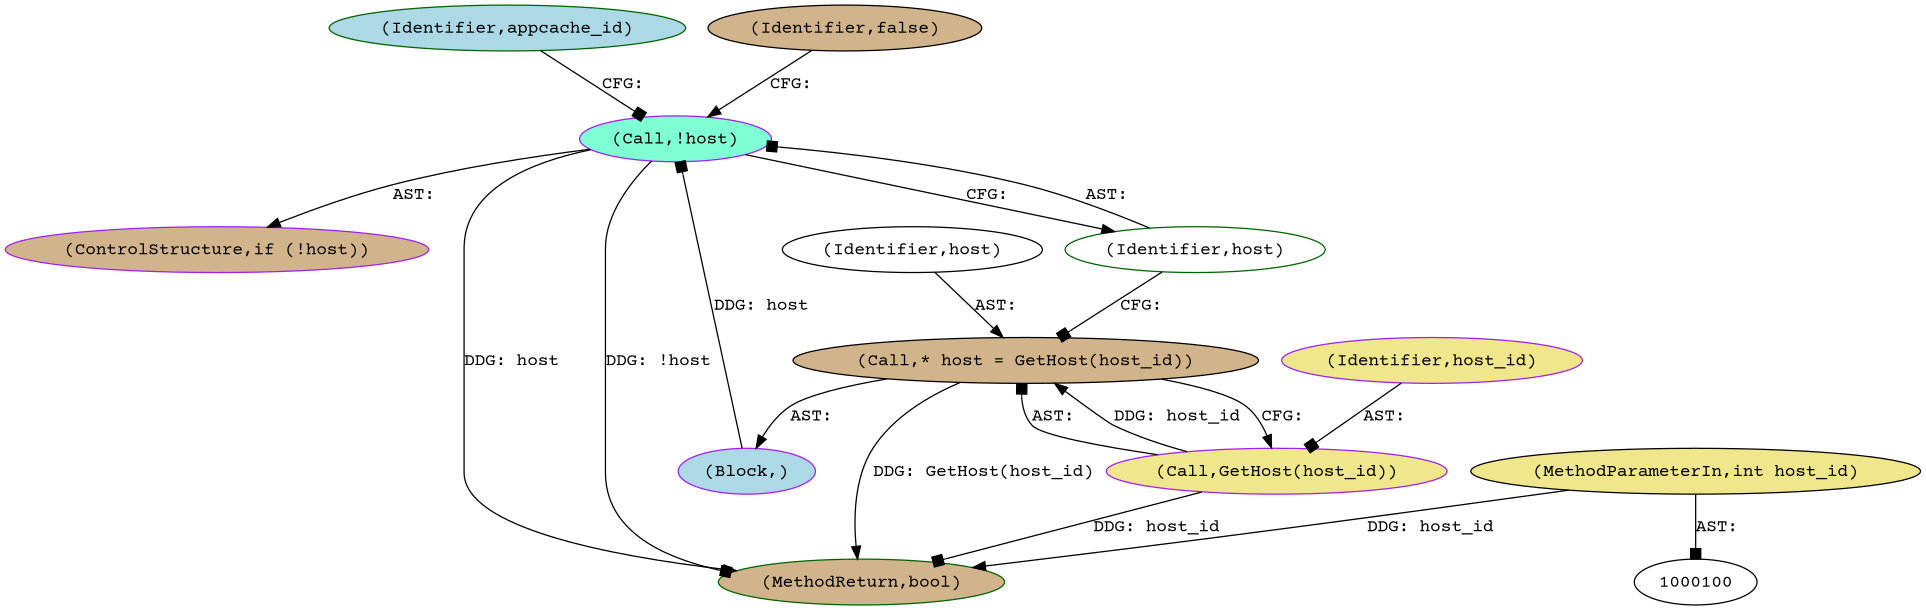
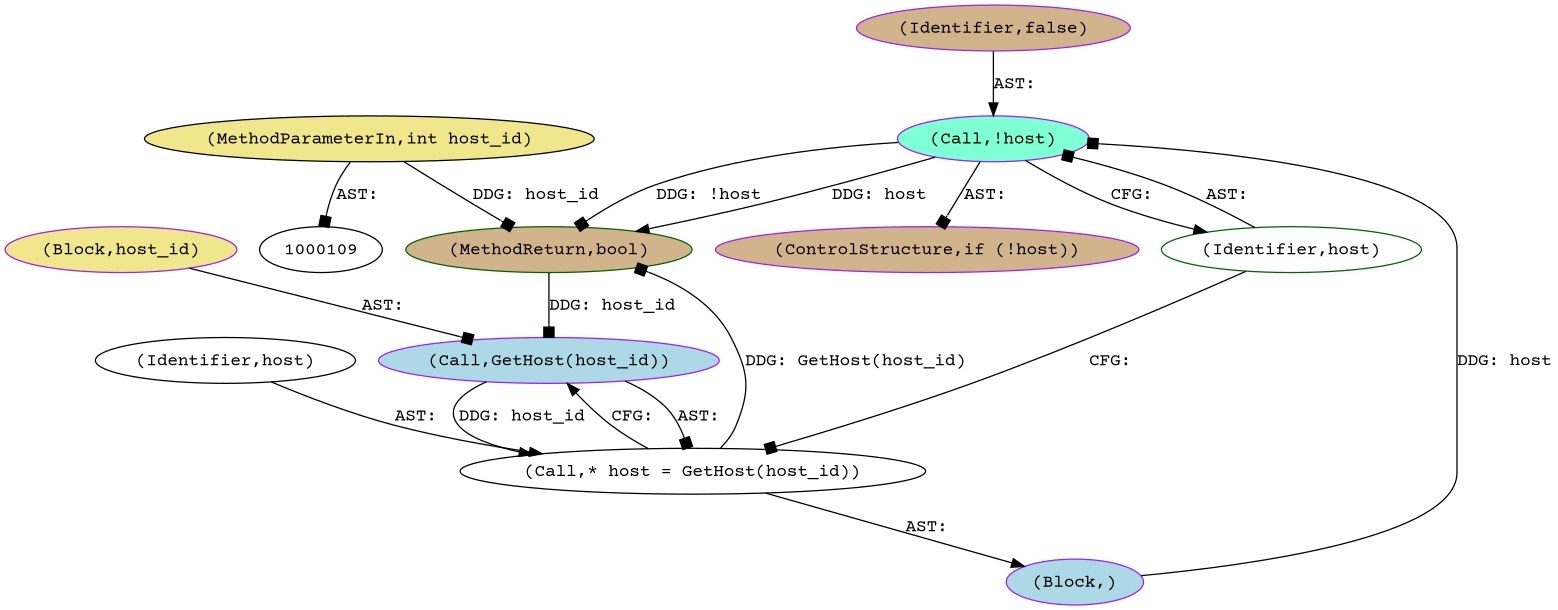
  digraph {
    fontname="Courier Prime"
    node [color=purple fillcolor=tan fontname="Courier Prime" style=filled]
    edge [arrowhead=box fontname="Courier Prime"]
    n1 [fillcolor=aquamarine label="(Call,!host)"]
    n2 [label="(ControlStructure,if (!host))"]
    n3 [color=darkgreen label="(MethodReturn,bool)"]
    n4 [color=darkgreen fillcolor=white label="(Identifier,host)"]
-   n5 [color=black label="(Call,* host = GetHost(host_id))"]
-   n6 [fillcolor=khaki label="(Call,GetHost(host_id))"]
+   n5 [color=black fillcolor=white label="(Call,* host = GetHost(host_id))"]
+   n6 [fillcolor=lightblue label="(Call,GetHost(host_id))"]
    n7 [fillcolor=lightblue label="(Block,)"]
-   n8 [fillcolor=khaki label="(Identifier,host_id)"]
+   n8 [fillcolor=khaki label="(Block,host_id)"]
    n9 [color=black fillcolor=khaki label="(MethodParameterIn,int host_id)"]
-   1000100 [color=black fillcolor=white]
-   n11 [color=darkgreen fillcolor=lightblue label="(Identifier,appcache_id)"]
+   1000100 [color=black fillcolor=white label=1000109]
    n12 [color=black fillcolor=white label="(Identifier,host)"]
-   n13 [color=black label="(Identifier,false)"]
-   n1 -> n2 [arrowhead=normal label="AST: "]
+   n13 [label="(Identifier,false)"]
+   n1 -> n2 [label="AST: "]
    n1 -> n3 [label="DDG: !host"]
    n1 -> n3 [arrowhead=normal label="DDG: host"]
    n1 -> n4 [arrowhead=normal label="CFG: "]
    n4 -> n1 [label="AST: "]
    n4 -> n5 [label="CFG: "]
-   n5 -> n3 [arrowhead=normal label="DDG: GetHost(host_id)"]
+   n5 -> n3 [label="DDG: GetHost(host_id)"]
    n5 -> n6 [arrowhead=normal label="CFG: "]
    n5 -> n7 [arrowhead=normal label="AST: "]
-   n6 -> n3 [label="DDG: host_id"]
+   n3 -> n6 [label="DDG: host_id"]
    n6 -> n5 [label="AST: "]
    n6 -> n5 [arrowhead=normal label="DDG: host_id"]
    n7 -> n1 [label="DDG: host"]
    n8 -> n6 [label="AST: "]
-   n9 -> n3 [arrowhead=normal label="DDG: host_id"]
+   n9 -> n3 [label="DDG: host_id"]
    n9 -> 1000100 [label="AST: "]
-   n11 -> n1 [label="CFG: "]
    n12 -> n5 [arrowhead=normal label="AST: "]
-   n13 -> n1 [arrowhead=normal label="CFG: "]
+   n13 -> n1 [arrowhead=normal label="AST: "]
  }
